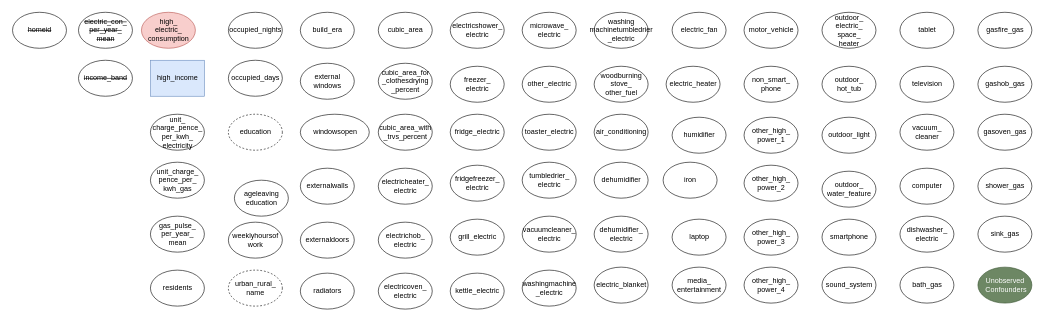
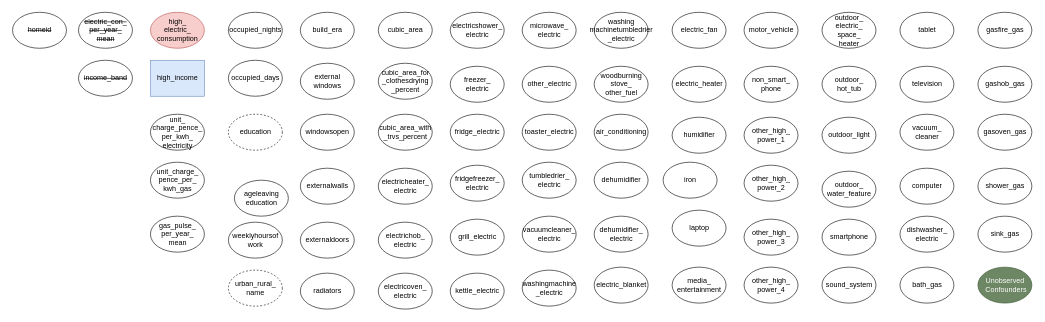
  <mxCell id="0" />
  <mxCell id="1" parent="0" />
  <mxCell id="2" value="&lt;strike&gt;homeid&lt;/strike&gt;" style="ellipse;html=1;shadow=0;sketch=0;overflow=visible;" parent="1" vertex="1"><mxGeometry x="20" y="20" width="90" height="60" as="geometry" /></mxCell>
- <mxCell id="3" value="residents" style="ellipse;html=1;shadow=0;sketch=0;overflow=visible;" parent="1" vertex="1"><mxGeometry x="250" y="450" width="90" height="60" as="geometry" /></mxCell>
  <mxCell id="4" value="&lt;strike&gt;income_band&lt;/strike&gt;" style="ellipse;html=1;shadow=0;sketch=0;overflow=visible;" parent="1" vertex="1"><mxGeometry x="130" y="100" width="90" height="60" as="geometry" /></mxCell>
  <mxCell id="5" value="urban_rural_&lt;br&gt;name" style="ellipse;html=1;shadow=0;sketch=0;overflow=visible;dashed=1;" parent="1" vertex="1"><mxGeometry x="380" y="450" width="90" height="60" as="geometry" /></mxCell>
  <mxCell id="6" value="build_era" style="ellipse;html=1;shadow=0;sketch=0;overflow=visible;" parent="1" vertex="1"><mxGeometry x="500" y="20" width="90" height="60" as="geometry" /></mxCell>
  <mxCell id="7" value="occupied_days" style="ellipse;html=1;shadow=0;sketch=0;overflow=visible;" parent="1" vertex="1"><mxGeometry x="380" y="100" width="90" height="60" as="geometry" /></mxCell>
  <mxCell id="8" value="occupied_nights" style="ellipse;html=1;shadow=0;sketch=0;overflow=visible;" parent="1" vertex="1"><mxGeometry x="380" y="20" width="90" height="60" as="geometry" /></mxCell>
  <mxCell id="9" value="weeklyhoursof&lt;br&gt;work" style="ellipse;html=1;shadow=0;sketch=0;overflow=visible;" parent="1" vertex="1"><mxGeometry x="380" y="370" width="90" height="60" as="geometry" /></mxCell>
  <mxCell id="10" value="education" style="ellipse;html=1;shadow=0;sketch=0;overflow=visible;dashed=1;" parent="1" vertex="1"><mxGeometry x="380" y="190" width="90" height="60" as="geometry" /></mxCell>
  <mxCell id="11" value="ageleaving&lt;br&gt;education" style="ellipse;html=1;shadow=0;sketch=0;overflow=visible;" parent="1" vertex="1"><mxGeometry x="390" y="300" width="90" height="60" as="geometry" /></mxCell>
  <mxCell id="12" value="external&lt;br&gt;windows" style="ellipse;html=1;shadow=0;sketch=0;overflow=visible;" parent="1" vertex="1"><mxGeometry x="500" y="105" width="90" height="60" as="geometry" /></mxCell>
  <mxCell id="13" value="externalwalls" style="ellipse;html=1;shadow=0;sketch=0;overflow=visible;" parent="1" vertex="1"><mxGeometry x="500" y="280" width="90" height="60" as="geometry" /></mxCell>
  <mxCell id="14" value="cubic_area" style="ellipse;html=1;shadow=0;sketch=0;overflow=visible;" parent="1" vertex="1"><mxGeometry x="630" y="20" width="90" height="60" as="geometry" /></mxCell>
  <mxCell id="15" value="radiators" style="ellipse;html=1;shadow=0;sketch=0;overflow=visible;" parent="1" vertex="1"><mxGeometry x="500" y="455" width="90" height="60" as="geometry" /></mxCell>
  <mxCell id="16" value="cubic_area_for&lt;br&gt;_clothesdrying&lt;br&gt;_percent" style="ellipse;html=1;shadow=0;sketch=0;overflow=visible;" parent="1" vertex="1"><mxGeometry x="630" y="105" width="90" height="60" as="geometry" /></mxCell>
  <mxCell id="17" value="cubic_area_with&lt;br&gt;_trvs_percent" style="ellipse;html=1;shadow=0;sketch=0;overflow=visible;" parent="1" vertex="1"><mxGeometry x="630" y="190" width="90" height="60" as="geometry" /></mxCell>
  <mxCell id="18" value="dehumidifier" style="ellipse;html=1;shadow=0;sketch=0;overflow=visible;" parent="1" vertex="1"><mxGeometry x="990" y="270" width="90" height="60" as="geometry" /></mxCell>
  <mxCell id="19" value="dishwasher_&lt;br&gt;electric" style="ellipse;html=1;shadow=0;sketch=0;overflow=visible;" parent="1" vertex="1"><mxGeometry x="1500" y="360" width="90" height="60" as="geometry" /></mxCell>
  <mxCell id="20" value="electricheater_&lt;br&gt;electric" style="ellipse;html=1;shadow=0;sketch=0;overflow=visible;" parent="1" vertex="1"><mxGeometry x="630" y="280" width="90" height="60" as="geometry" /></mxCell>
  <mxCell id="21" value="electrichob_&lt;br&gt;electric" style="ellipse;html=1;shadow=0;sketch=0;overflow=visible;" parent="1" vertex="1"><mxGeometry x="630" y="370" width="90" height="60" as="geometry" /></mxCell>
  <mxCell id="22" value="electricoven_&lt;br&gt;electric" style="ellipse;html=1;shadow=0;sketch=0;overflow=visible;" parent="1" vertex="1"><mxGeometry x="630" y="455" width="90" height="60" as="geometry" /></mxCell>
  <mxCell id="23" value="electricshower_&lt;br&gt;electric" style="ellipse;html=1;shadow=0;sketch=0;overflow=visible;" parent="1" vertex="1"><mxGeometry x="750" y="20" width="90" height="60" as="geometry" /></mxCell>
  <mxCell id="24" value="freezer_&lt;br&gt;electric" style="ellipse;html=1;shadow=0;sketch=0;overflow=visible;" parent="1" vertex="1"><mxGeometry x="750" y="110" width="90" height="60" as="geometry" /></mxCell>
  <mxCell id="25" value="fridge_electric" style="ellipse;html=1;shadow=0;sketch=0;overflow=visible;" parent="1" vertex="1"><mxGeometry x="750" y="190" width="90" height="60" as="geometry" /></mxCell>
  <mxCell id="26" value="fridgefreezer_&lt;br&gt;electric" style="ellipse;html=1;shadow=0;sketch=0;overflow=visible;" parent="1" vertex="1"><mxGeometry x="750" y="275" width="90" height="60" as="geometry" /></mxCell>
  <mxCell id="27" value="grill_electric" style="ellipse;html=1;shadow=0;sketch=0;overflow=visible;" parent="1" vertex="1"><mxGeometry x="750" y="365" width="90" height="60" as="geometry" /></mxCell>
  <mxCell id="28" value="kettle_electric" style="ellipse;html=1;shadow=0;sketch=0;overflow=visible;" parent="1" vertex="1"><mxGeometry x="750" y="455" width="90" height="60" as="geometry" /></mxCell>
  <mxCell id="29" value="other_high_&lt;br&gt;power_4" style="ellipse;html=1;shadow=0;sketch=0;overflow=visible;" parent="1" vertex="1"><mxGeometry x="1240" y="445" width="90" height="60" as="geometry" /></mxCell>
- <mxCell id="30" value="laptop" style="ellipse;html=1;shadow=0;sketch=0;overflow=visible;" parent="1" vertex="1"><mxGeometry x="1120" y="365" width="90" height="60" as="geometry" /></mxCell>
+ <mxCell id="30" value="laptop" style="ellipse;html=1;shadow=0;sketch=0;overflow=visible;" parent="1" vertex="1"><mxGeometry x="1120" y="350" width="90" height="60" as="geometry" /></mxCell>
  <mxCell id="31" value="other_high_&lt;br&gt;power_2" style="ellipse;html=1;shadow=0;sketch=0;overflow=visible;" parent="1" vertex="1"><mxGeometry x="1240" y="275" width="90" height="60" as="geometry" /></mxCell>
  <mxCell id="32" value="humidifier" style="ellipse;html=1;shadow=0;sketch=0;overflow=visible;" parent="1" vertex="1"><mxGeometry x="1120" y="195" width="90" height="60" as="geometry" /></mxCell>
  <mxCell id="33" value="computer" style="ellipse;html=1;shadow=0;sketch=0;overflow=visible;" parent="1" vertex="1"><mxGeometry x="1500" y="280" width="90" height="60" as="geometry" /></mxCell>
  <mxCell id="34" value="dehumidifier_&lt;br&gt;electric" style="ellipse;html=1;shadow=0;sketch=0;overflow=visible;" parent="1" vertex="1"><mxGeometry x="990" y="360" width="90" height="60" as="geometry" /></mxCell>
  <mxCell id="35" value="iron" style="ellipse;html=1;shadow=0;sketch=0;overflow=visible;" parent="1" vertex="1"><mxGeometry x="1105" y="270" width="90" height="60" as="geometry" /></mxCell>
- <mxCell id="36" value="electric_heater" style="ellipse;html=1;shadow=0;sketch=0;overflow=visible;" parent="1" vertex="1"><mxGeometry x="1110" y="110" width="90" height="60" as="geometry" /></mxCell>
+ <mxCell id="36" value="electric_heater" style="ellipse;html=1;shadow=0;sketch=0;overflow=visible;" parent="1" vertex="1"><mxGeometry x="1120" y="110" width="90" height="60" as="geometry" /></mxCell>
  <mxCell id="37" value="tumbledrier_&lt;br&gt;electric" style="ellipse;html=1;shadow=0;sketch=0;overflow=visible;" parent="1" vertex="1"><mxGeometry x="870" y="270" width="90" height="60" as="geometry" /></mxCell>
  <mxCell id="38" value="vacuumcleaner_&lt;br&gt;electric" style="ellipse;html=1;shadow=0;sketch=0;overflow=visible;" parent="1" vertex="1"><mxGeometry x="870" y="360" width="90" height="60" as="geometry" /></mxCell>
  <mxCell id="39" value="electric_fan" style="ellipse;html=1;shadow=0;sketch=0;overflow=visible;" parent="1" vertex="1"><mxGeometry x="1120" y="20" width="90" height="60" as="geometry" /></mxCell>
  <mxCell id="40" value="air_conditioning" style="ellipse;html=1;shadow=0;sketch=0;overflow=visible;" parent="1" vertex="1"><mxGeometry x="990" y="190" width="90" height="60" as="geometry" /></mxCell>
  <mxCell id="41" value="woodburning&lt;br&gt;stove_&lt;br&gt;other_fuel" style="ellipse;html=1;shadow=0;sketch=0;overflow=visible;" parent="1" vertex="1"><mxGeometry x="990" y="110" width="90" height="60" as="geometry" /></mxCell>
  <mxCell id="42" value="electric_blanket" style="ellipse;html=1;shadow=0;sketch=0;overflow=visible;" parent="1" vertex="1"><mxGeometry x="990" y="445" width="90" height="60" as="geometry" /></mxCell>
  <mxCell id="43" value="outdoor_light" style="ellipse;html=1;shadow=0;sketch=0;overflow=visible;" parent="1" vertex="1"><mxGeometry x="1370" y="195" width="90" height="60" as="geometry" /></mxCell>
  <mxCell id="44" value="washingmachine&lt;br&gt;_electric" style="ellipse;html=1;shadow=0;sketch=0;overflow=visible;" parent="1" vertex="1"><mxGeometry x="870" y="450" width="90" height="60" as="geometry" /></mxCell>
  <mxCell id="45" value="microwave_&lt;br&gt;electric" style="ellipse;html=1;shadow=0;sketch=0;overflow=visible;" parent="1" vertex="1"><mxGeometry x="870" y="20" width="90" height="60" as="geometry" /></mxCell>
  <mxCell id="46" value="outdoor_&lt;br&gt;electric_&lt;br&gt;space_&lt;br&gt;heater" style="ellipse;html=1;shadow=0;sketch=0;overflow=visible;" parent="1" vertex="1"><mxGeometry x="1370" y="20" width="90" height="60" as="geometry" /></mxCell>
  <mxCell id="47" value="outdoor_&lt;br&gt;hot_tub" style="ellipse;html=1;shadow=0;sketch=0;overflow=visible;" parent="1" vertex="1"><mxGeometry x="1370" y="110" width="90" height="60" as="geometry" /></mxCell>
  <mxCell id="48" value="outdoor_&lt;br&gt;water_feature" style="ellipse;html=1;shadow=0;sketch=0;overflow=visible;" parent="1" vertex="1"><mxGeometry x="1370" y="285" width="90" height="60" as="geometry" /></mxCell>
  <mxCell id="49" value="externaldoors" style="ellipse;html=1;shadow=0;sketch=0;overflow=visible;" parent="1" vertex="1"><mxGeometry x="500" y="370" width="90" height="60" as="geometry" /></mxCell>
- <mxCell id="50" value="high_&lt;br&gt;electric_&lt;br&gt;consumption" style="ellipse;html=1;shadow=0;sketch=0;overflow=visible;fillColor=#f8cecc;strokeColor=#b85450;" parent="1" vertex="1"><mxGeometry x="235" y="20" width="90" height="60" as="geometry" /></mxCell>
+ <mxCell id="50" value="high_&lt;br&gt;electric_&lt;br&gt;consumption" style="ellipse;html=1;shadow=0;sketch=0;overflow=visible;fillColor=#f8cecc;strokeColor=#b85450;" parent="1" vertex="1"><mxGeometry x="250" y="20" width="90" height="60" as="geometry" /></mxCell>
  <mxCell id="51" value="high_income" style="html=1;shadow=0;sketch=0;overflow=visible;fillColor=#dae8fc;strokeColor=#6c8ebf;rounded=0;" parent="1" vertex="1"><mxGeometry x="250" y="100" width="90" height="60" as="geometry" /></mxCell>
  <mxCell id="52" value="&lt;strike&gt;electric_con_&lt;br&gt;per_year_&lt;br&gt;mean&lt;/strike&gt;" style="ellipse;html=1;shadow=0;sketch=0;overflow=visible;" parent="1" vertex="1"><mxGeometry x="130" y="20" width="90" height="60" as="geometry" /></mxCell>
  <mxCell id="53" value="unit_&lt;br&gt;charge_pence_&lt;br&gt;per_kwh_&lt;br&gt;electricity" style="ellipse;html=1;shadow=0;sketch=0;overflow=visible;" parent="1" vertex="1"><mxGeometry x="250" y="190" width="90" height="60" as="geometry" /></mxCell>
  <mxCell id="54" value="vacuum_&lt;br&gt;cleaner" style="ellipse;html=1;shadow=0;sketch=0;overflow=visible;" parent="1" vertex="1"><mxGeometry x="1500" y="190" width="90" height="60" as="geometry" /></mxCell>
  <mxCell id="55" value="television" style="ellipse;html=1;shadow=0;sketch=0;overflow=visible;" parent="1" vertex="1"><mxGeometry x="1500" y="110" width="90" height="60" as="geometry" /></mxCell>
  <mxCell id="56" value="tablet" style="ellipse;html=1;shadow=0;sketch=0;overflow=visible;" parent="1" vertex="1"><mxGeometry x="1500" y="20" width="90" height="60" as="geometry" /></mxCell>
  <mxCell id="57" value="sound_system" style="ellipse;html=1;shadow=0;sketch=0;overflow=visible;" parent="1" vertex="1"><mxGeometry x="1370" y="445" width="90" height="60" as="geometry" /></mxCell>
  <mxCell id="58" value="smartphone" style="ellipse;html=1;shadow=0;sketch=0;overflow=visible;" parent="1" vertex="1"><mxGeometry x="1370" y="365" width="90" height="60" as="geometry" /></mxCell>
  <mxCell id="59" value="other_high_&lt;br&gt;power_1" style="ellipse;html=1;shadow=0;sketch=0;overflow=visible;" parent="1" vertex="1"><mxGeometry x="1240" y="195" width="90" height="60" as="geometry" /></mxCell>
  <mxCell id="60" value="non_smart_&lt;br&gt;phone" style="ellipse;html=1;shadow=0;sketch=0;overflow=visible;" parent="1" vertex="1"><mxGeometry x="1240" y="110" width="90" height="60" as="geometry" /></mxCell>
  <mxCell id="61" value="motor_vehicle" style="ellipse;html=1;shadow=0;sketch=0;overflow=visible;" parent="1" vertex="1"><mxGeometry x="1240" y="20" width="90" height="60" as="geometry" /></mxCell>
  <mxCell id="62" value="media_&lt;br&gt;entertainment" style="ellipse;html=1;shadow=0;sketch=0;overflow=visible;" parent="1" vertex="1"><mxGeometry x="1120" y="445" width="90" height="60" as="geometry" /></mxCell>
  <mxCell id="63" value="other_high_&lt;br&gt;power_3" style="ellipse;html=1;shadow=0;sketch=0;overflow=visible;" parent="1" vertex="1"><mxGeometry x="1240" y="365" width="90" height="60" as="geometry" /></mxCell>
  <mxCell id="64" value="washing&lt;br&gt;machinetumbledrier&lt;br&gt;_electric" style="ellipse;html=1;shadow=0;sketch=0;overflow=visible;" parent="1" vertex="1"><mxGeometry x="990" y="20" width="90" height="60" as="geometry" /></mxCell>
  <mxCell id="65" value="other_electric" style="ellipse;html=1;shadow=0;sketch=0;overflow=visible;" parent="1" vertex="1"><mxGeometry x="870" y="110" width="90" height="60" as="geometry" /></mxCell>
  <mxCell id="66" value="toaster_electric" style="ellipse;html=1;shadow=0;sketch=0;overflow=visible;" parent="1" vertex="1"><mxGeometry x="870" y="190" width="90" height="60" as="geometry" /></mxCell>
- <mxCell id="67" value="windowsopen" style="ellipse;html=1;shadow=0;sketch=0;overflow=visible;" parent="1" vertex="1"><mxGeometry x="500" y="190" width="115" height="60" as="geometry" /></mxCell>
+ <mxCell id="67" value="windowsopen" style="ellipse;html=1;shadow=0;sketch=0;overflow=visible;" parent="1" vertex="1"><mxGeometry x="500" y="190" width="90" height="60" as="geometry" /></mxCell>
  <mxCell id="68" value="Unobserved&lt;br&gt;&amp;nbsp;Confounders" style="ellipse;html=1;shadow=0;sketch=0;overflow=visible;fillColor=#6d8764;strokeColor=#3A5431;fontColor=#ffffff;" parent="1" vertex="1"><mxGeometry x="1630" y="445" width="90" height="60" as="geometry" /></mxCell>
  <mxCell id="69" value="unit_charge_&lt;br&gt;pence_per_&lt;br&gt;kwh_gas" style="ellipse;html=1;shadow=0;sketch=0;overflow=visible;" parent="1" vertex="1"><mxGeometry x="250" y="270" width="90" height="60" as="geometry" /></mxCell>
  <mxCell id="70" value="gas_pulse_&lt;br&gt;per_year_&lt;br&gt;mean" style="ellipse;html=1;shadow=0;sketch=0;overflow=visible;" parent="1" vertex="1"><mxGeometry x="250" y="360" width="90" height="60" as="geometry" /></mxCell>
  <mxCell id="71" value="bath_gas" style="ellipse;html=1;shadow=0;sketch=0;overflow=visible;" parent="1" vertex="1"><mxGeometry x="1500" y="445" width="90" height="60" as="geometry" /></mxCell>
  <mxCell id="72" value="gasfire_gas" style="ellipse;html=1;shadow=0;sketch=0;overflow=visible;" parent="1" vertex="1"><mxGeometry x="1630" y="20" width="90" height="60" as="geometry" /></mxCell>
  <mxCell id="73" value="gashob_gas" style="ellipse;html=1;shadow=0;sketch=0;overflow=visible;" parent="1" vertex="1"><mxGeometry x="1630" y="110" width="90" height="60" as="geometry" /></mxCell>
  <mxCell id="74" value="gasoven_gas" style="ellipse;html=1;shadow=0;sketch=0;overflow=visible;" parent="1" vertex="1"><mxGeometry x="1630" y="190" width="90" height="60" as="geometry" /></mxCell>
  <mxCell id="75" value="shower_gas" style="ellipse;html=1;shadow=0;sketch=0;overflow=visible;" parent="1" vertex="1"><mxGeometry x="1630" y="280" width="90" height="60" as="geometry" /></mxCell>
  <mxCell id="76" value="sink_gas" style="ellipse;html=1;shadow=0;sketch=0;overflow=visible;" parent="1" vertex="1"><mxGeometry x="1630" y="360" width="90" height="60" as="geometry" /></mxCell>
